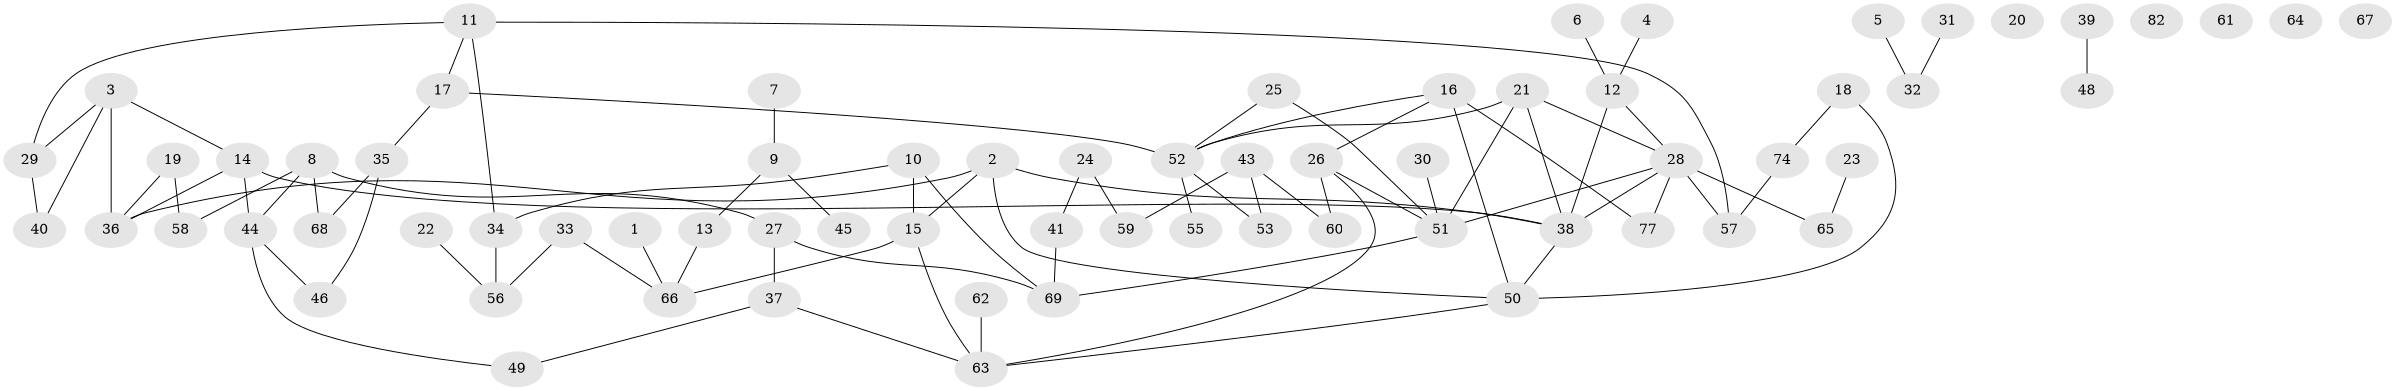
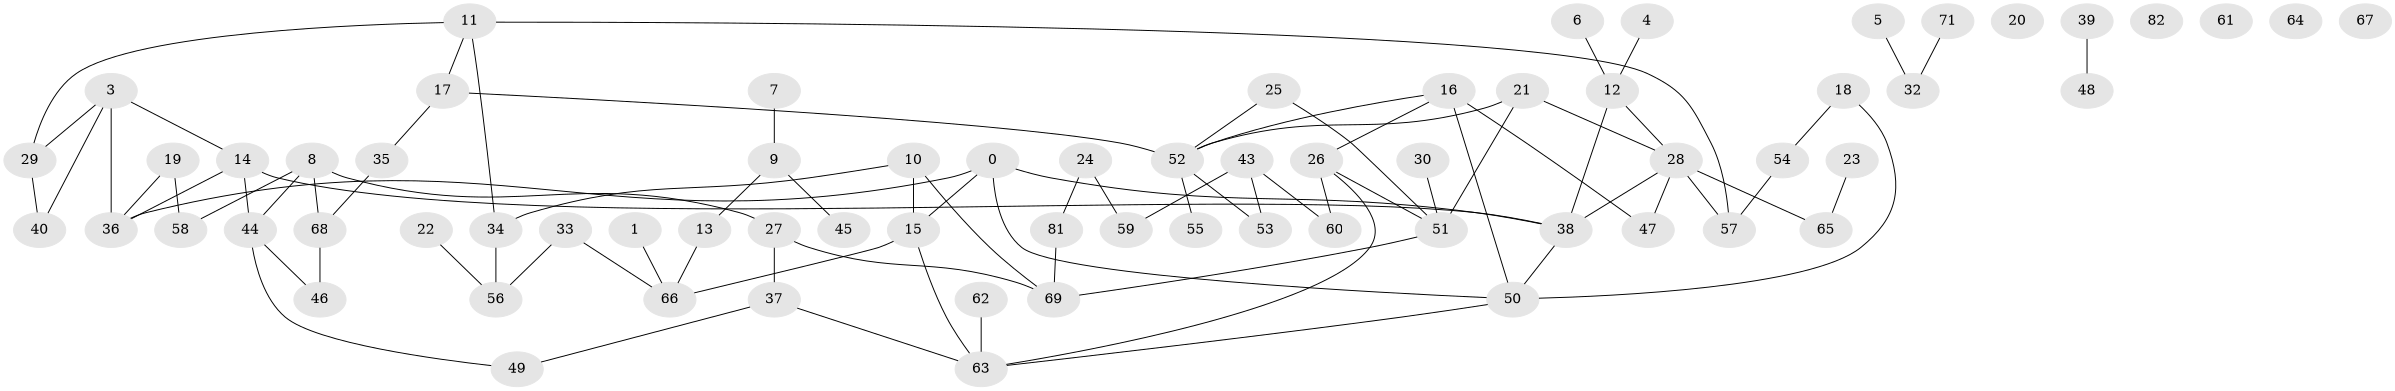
  graph {
    node [color=gray90 style=filled]
    1
    66
-   2
+   2 [label=0]
    15
    36
    38
    50
    63
    3
    14
    29
    40
    44
    4
    12
    28
    5
    32
    6
    7
    9
    13
    45
    8
    27
    58
    68
    69
    37
    46
    49
    10
    34
    56
    11
    17
    57
    52
    35
-   47 [label=77]
+   47
    51
    65
    16
    26
    60
    53
    55
    18
-   54 [label=74]
+   54
    19
    20
    21
    22
    23
    24
-   41
+   41 [label=81]
    59
    25
    30
-   31
+   31 [label=71]
    33
    39
    48
    n64 [label=82]
    43
    61
    62
    64
    67
    1 -- 66
    2 -- 15
    2 -- 36
    2 -- 38
    2 -- 50
    15 -- 66
    15 -- 63
    38 -- 50
    50 -- 63
    3 -- 36
    3 -- 14
    3 -- 29
    3 -- 40
    14 -- 36
    14 -- 38
    14 -- 44
    29 -- 40
    44 -- 46
    44 -- 49
    4 -- 12
    12 -- 38
    12 -- 28
    28 -- 38
    28 -- 57
    28 -- 47
-   28 -- 51
    28 -- 65
    5 -- 32
    6 -- 12
    7 -- 9
    9 -- 13
    9 -- 45
    13 -- 66
    8 -- 44
    8 -- 27
    8 -- 58
    8 -- 68
    27 -- 69
    27 -- 37
    37 -- 63
    37 -- 49
    10 -- 15
    10 -- 69
    10 -- 34
    34 -- 56
    11 -- 29
    11 -- 34
    11 -- 17
    11 -- 57
    17 -- 52
    17 -- 35
    52 -- 53
    52 -- 55
    35 -- 68
-   35 -- 46
+   68 -- 46
    51 -- 69
    16 -- 50
    16 -- 52
    16 -- 47
    16 -- 26
    26 -- 63
    26 -- 51
    26 -- 60
    18 -- 50
    18 -- 54
    54 -- 57
    19 -- 36
    19 -- 58
-   21 -- 38
    21 -- 28
    21 -- 52
    21 -- 51
    22 -- 56
    23 -- 65
    24 -- 41
    24 -- 59
    41 -- 69
    25 -- 52
    25 -- 51
    30 -- 51
    31 -- 32
    33 -- 66
    33 -- 56
    39 -- 48
    43 -- 60
    43 -- 53
    43 -- 59
    62 -- 63
  }
